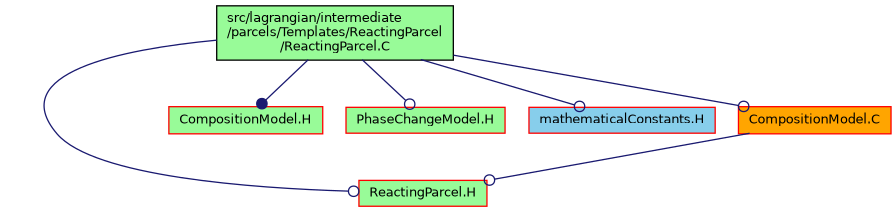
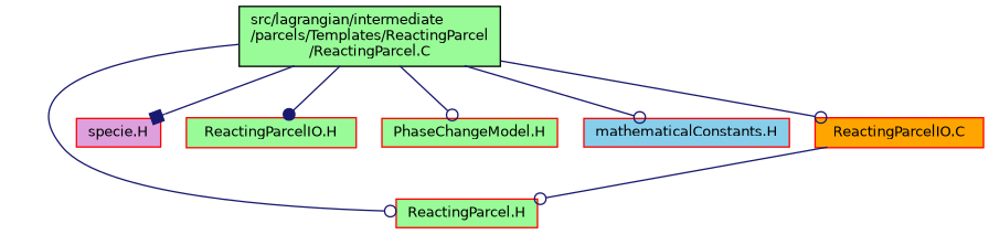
  digraph {
    node [color=red fillcolor=palegreen fontname=Helvetica fontsize=10 shape=record style=filled]
    edge [arrowhead=odot color=midnightblue fontname=Helvetica fontsize=10 labelfontname=Helvetica labelfontsize=10 style=solid]
    n1 [color=black fontcolor=black height=0.2 label="src/lagrangian/intermediate\l/parcels/Templates/ReactingParcel\l/ReactingParcel.C" width=0.4]
    n2 [height=0.2 label="ReactingParcel.H" width=0.4]
-   n4 [height=0.2 label="CompositionModel.H" width=0.4]
+   n3 [fillcolor=plum height=0.2 label="specie.H" width=0.4]
+   n4 [height=0.2 label="ReactingParcelIO.H" width=0.4]
    n5 [height=0.2 label="PhaseChangeModel.H" width=0.4]
    n6 [fillcolor=skyblue height=0.2 label="mathematicalConstants.H" width=0.4]
-   n7 [fillcolor=orange height=0.2 label="CompositionModel.C" width=0.4]
+   n7 [fillcolor=orange height=0.2 label="ReactingParcelIO.C" width=0.4]
    n1 -> n2
+   n1 -> n3 [arrowhead=box]
    n1 -> n4 [arrowhead=dot]
    n1 -> n5
    n1 -> n6
    n1 -> n7
    n7 -> n2
  }
